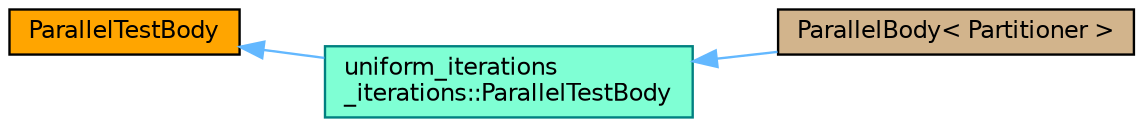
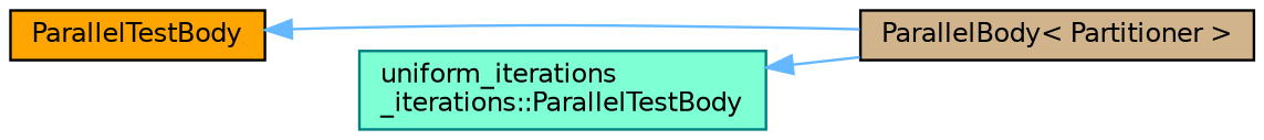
  digraph {
    rankdir=LR
    node [color=black fontname=Helvetica fontsize=10 shape=box style=filled]
    edge [color=steelblue1 dir=back fontname=Helvetica fontsize=10 labelfontname=Helvetica labelfontsize=10 style=solid]
    n1 [fillcolor=orange height=0.2 label=ParallelTestBody width=0.4]
    n2 [fillcolor=tan height=0.2 label="ParallelBody\< Partitioner \>" width=0.4]
    n3 [color=teal fillcolor=aquamarine height=0.2 label="uniform_iterations\l_iterations::ParallelTestBody" width=0.4]
-   n1 -> n3
+   n1 -> n2
    n3 -> n2
  }
